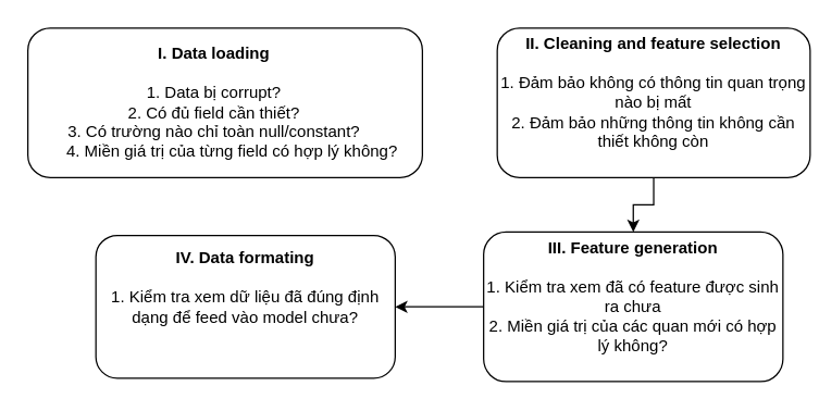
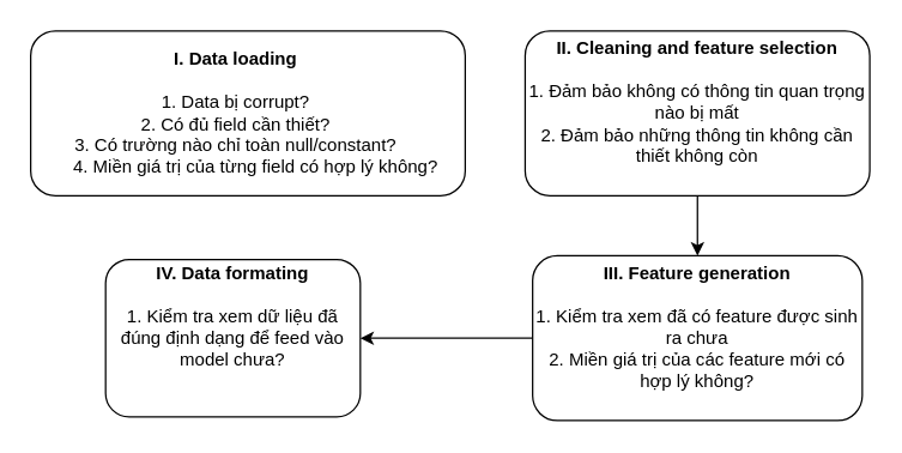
  <mxCell id="0" />
  <mxCell id="1" parent="0" />
  <mxCell id="2" value="&lt;div style=&quot;text-align: center&quot;&gt;&lt;b&gt;I. Data loading&lt;/b&gt;&lt;/div&gt;&lt;span&gt;&lt;div style=&quot;text-align: center&quot;&gt;&lt;b&gt;&lt;br&gt;&lt;/b&gt;&lt;/div&gt;&lt;div style=&quot;text-align: center&quot;&gt;&lt;span&gt;1. Data bị corrupt?&lt;/span&gt;&lt;/div&gt;&lt;/span&gt;&lt;span&gt;&lt;div style=&quot;text-align: center&quot;&gt;&lt;span&gt;2. Có đủ field cần thiết?&lt;/span&gt;&lt;/div&gt;&lt;/span&gt;&lt;span&gt;&lt;div style=&quot;text-align: center&quot;&gt;&lt;span&gt;3. Có trường nào chỉ toàn null/constant?&lt;/span&gt;&lt;br&gt;&lt;/div&gt;&lt;/span&gt;&lt;span style=&quot;white-space: pre&quot;&gt;&#09;&lt;/span&gt;4. Miền giá trị của từng field có hợp lý không?" style="rounded=1;whiteSpace=wrap;html=1;align=left;fillColor=#FFFFFF;" vertex="1" parent="1"><mxGeometry x="20" y="20" width="290" height="110" as="geometry" /></mxCell>
  <mxCell id="3" value="" style="edgeStyle=orthogonalEdgeStyle;rounded=0;orthogonalLoop=1;jettySize=auto;html=1;" edge="1" parent="1" source="4" target="6"><mxGeometry relative="1" as="geometry" /></mxCell>
- <mxCell id="4" value="&lt;b&gt;II. Cleaning and feature selection&lt;br&gt;&lt;/b&gt;&lt;span style=&quot;text-align: left&quot;&gt;&lt;br&gt;1. Đảm bảo không có thông tin quan trọng nào bị mất&lt;br&gt;&lt;/span&gt;&lt;span style=&quot;text-align: left&quot;&gt;2. Đảm bảo những thông tin không cần thiết không còn&lt;/span&gt;&lt;span style=&quot;text-align: left&quot;&gt;&lt;br&gt;&lt;/span&gt;&lt;b&gt;&amp;nbsp;&lt;br&gt;&lt;/b&gt;" style="rounded=1;whiteSpace=wrap;html=1;fillColor=none;" vertex="1" parent="1"><mxGeometry x="365" y="20" width="230" height="110" as="geometry" /></mxCell>
+ <mxCell id="4" value="&lt;b&gt;II. Cleaning and feature selection&lt;br&gt;&lt;/b&gt;&lt;span style=&quot;text-align: left&quot;&gt;&lt;br&gt;1. Đảm bảo không có thông tin quan trọng nào bị mất&lt;br&gt;&lt;/span&gt;&lt;span style=&quot;text-align: left&quot;&gt;2. Đảm bảo những thông tin không cần thiết không còn&lt;/span&gt;&lt;span style=&quot;text-align: left&quot;&gt;&lt;br&gt;&lt;/span&gt;&lt;b&gt;&amp;nbsp;&lt;br&gt;&lt;/b&gt;" style="rounded=1;whiteSpace=wrap;html=1;fillColor=none;" vertex="1" parent="1"><mxGeometry x="350" y="20" width="230" height="110" as="geometry" /></mxCell>
  <mxCell id="5" value="" style="edgeStyle=orthogonalEdgeStyle;rounded=0;orthogonalLoop=1;jettySize=auto;html=1;" edge="1" parent="1" source="6" target="7"><mxGeometry relative="1" as="geometry" /></mxCell>
- <mxCell id="6" value="&lt;b&gt;III. Feature generation&lt;br&gt;&lt;/b&gt;&lt;span style=&quot;text-align: left&quot;&gt;&lt;br&gt;1. Kiểm tra xem đã có feature được sinh ra chưa&lt;br&gt;&lt;/span&gt;&lt;span style=&quot;text-align: left&quot;&gt;2. Miền giá trị của các quan mới có hợp lý không?&lt;/span&gt;&lt;span style=&quot;text-align: left&quot;&gt;&lt;br&gt;&lt;/span&gt;&lt;b&gt;&lt;br&gt;&lt;/b&gt;" style="rounded=1;whiteSpace=wrap;html=1;fillColor=none;" vertex="1" parent="1"><mxGeometry x="355" y="170" width="220" height="110" as="geometry" /></mxCell>
- <mxCell id="7" value="&lt;b&gt;IV. Data formating&lt;br&gt;&lt;br&gt;&lt;/b&gt;&lt;span style=&quot;text-align: left&quot;&gt;1. Kiểm tra xem dữ liệu đã đúng định dạng để feed vào model chưa?&lt;/span&gt;&lt;b&gt;&lt;br&gt;&lt;/b&gt;&lt;div style=&quot;text-align: left&quot;&gt;&lt;br&gt;&lt;/div&gt;&lt;b&gt;&lt;br&gt;&lt;/b&gt;" style="rounded=1;whiteSpace=wrap;html=1;fillColor=none;" vertex="1" parent="1"><mxGeometry x="70" y="172.5" width="220" height="105" as="geometry" /></mxCell>
+ <mxCell id="6" value="&lt;b&gt;III. Feature generation&lt;br&gt;&lt;/b&gt;&lt;span style=&quot;text-align: left&quot;&gt;&lt;br&gt;1. Kiểm tra xem đã có feature được sinh ra chưa&lt;br&gt;&lt;/span&gt;&lt;span style=&quot;text-align: left&quot;&gt;2. Miền giá trị của các feature mới có hợp lý không?&lt;/span&gt;&lt;span style=&quot;text-align: left&quot;&gt;&lt;br&gt;&lt;/span&gt;&lt;b&gt;&lt;br&gt;&lt;/b&gt;" style="rounded=1;whiteSpace=wrap;html=1;fillColor=none;" vertex="1" parent="1"><mxGeometry x="355" y="170" width="220" height="110" as="geometry" /></mxCell>
+ <mxCell id="7" value="&lt;b&gt;IV. Data formating&lt;br&gt;&lt;br&gt;&lt;/b&gt;&lt;span style=&quot;text-align: left&quot;&gt;1. Kiểm tra xem dữ liệu đã đúng định dạng để feed vào model chưa?&lt;/span&gt;&lt;b&gt;&lt;br&gt;&lt;/b&gt;&lt;div style=&quot;text-align: left&quot;&gt;&lt;br&gt;&lt;/div&gt;&lt;b&gt;&lt;br&gt;&lt;/b&gt;" style="rounded=1;whiteSpace=wrap;html=1;fillColor=none;" vertex="1" parent="1"><mxGeometry x="70" y="172.5" width="170" height="105" as="geometry" /></mxCell>
